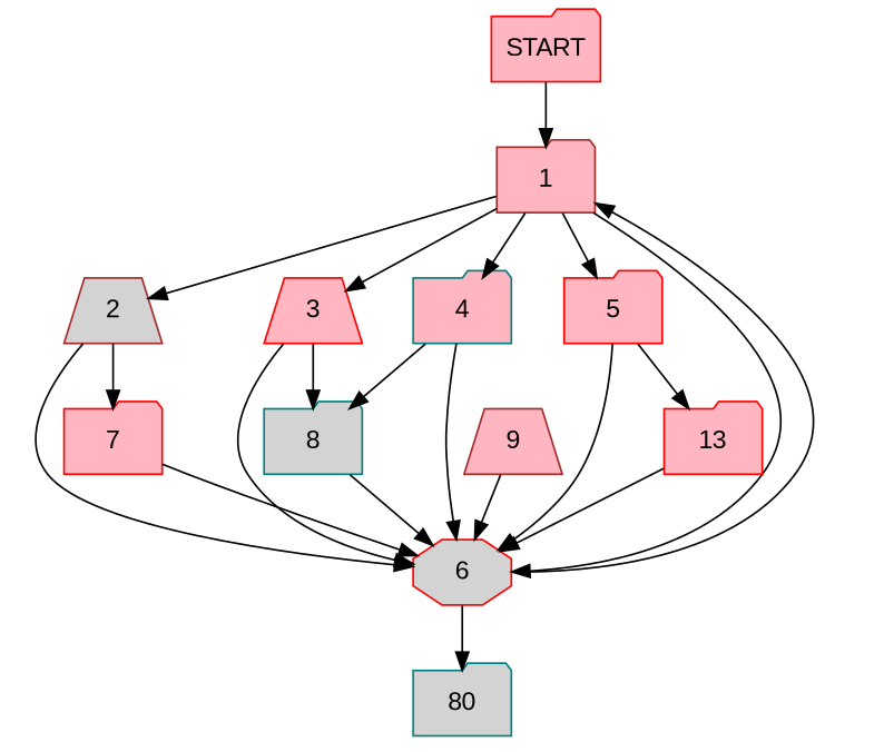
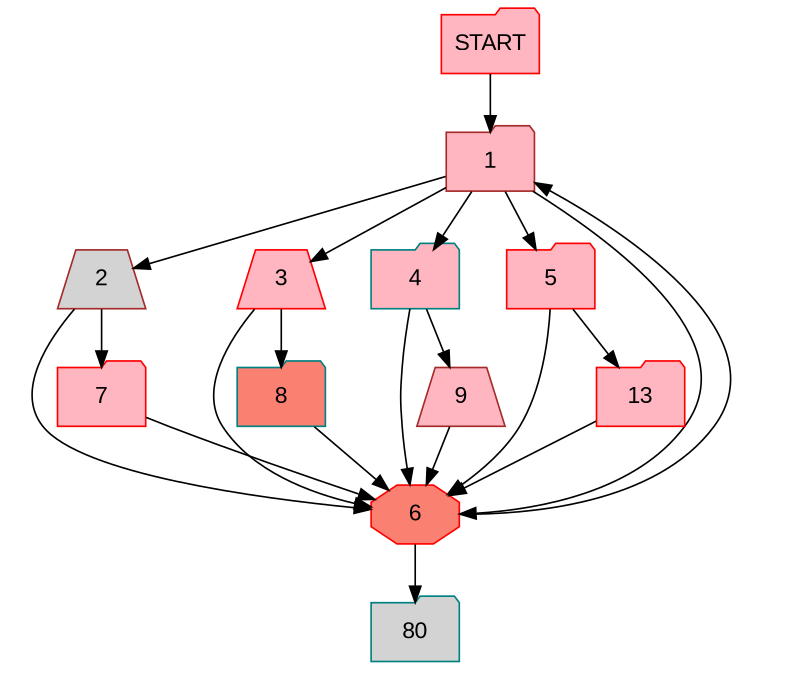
  digraph {
    fontname="Liberation Sans"
    node [color=red fillcolor=lightpink fontname="Liberation Sans" shape=folder style=filled]
    edge [fontname="Liberation Sans"]
    n1 [label=START]
    1 [color=brown]
    2 [color=brown fillcolor=lightgrey shape=trapezium]
    3 [shape=trapezium]
    4 [color=teal]
    5
-   6 [fillcolor=lightgrey shape=octagon]
+   6 [fillcolor=salmon shape=octagon]
    7
-   8 [color=teal fillcolor=lightgrey]
+   8 [color=teal fillcolor=salmon]
    9 [color=brown shape=trapezium]
    n11 [label=13]
    n12 [color=teal fillcolor=lightgrey label=80]
    n1 -> 1
    1 -> 2
    1 -> 3
    1 -> 4
    1 -> 5
    1 -> 6
    2 -> 6
    2 -> 7
    3 -> 6
    3 -> 8
    4 -> 6
-   4 -> 8
+   4 -> 9
    5 -> 6
    5 -> n11
    6 -> 1
    6 -> n12
    7 -> 6
    8 -> 6
    9 -> 6
    n11 -> 6
  }
